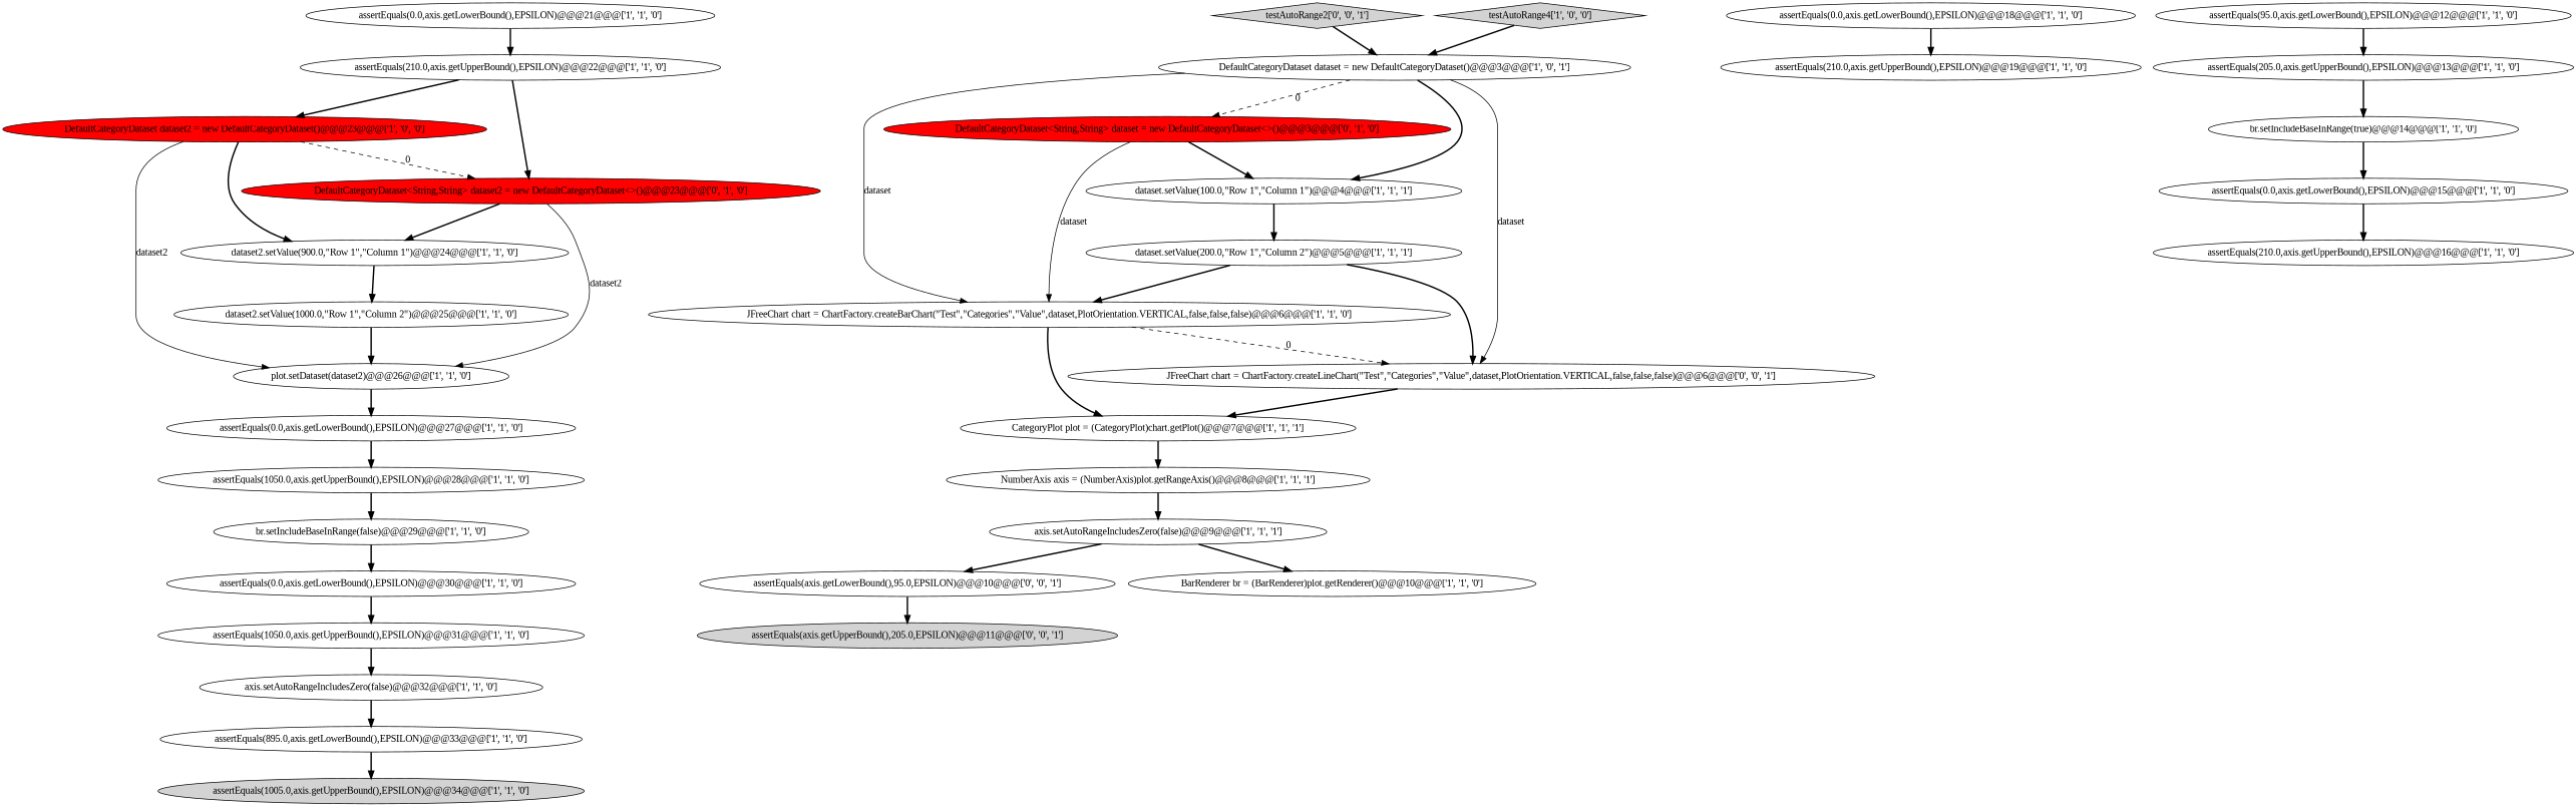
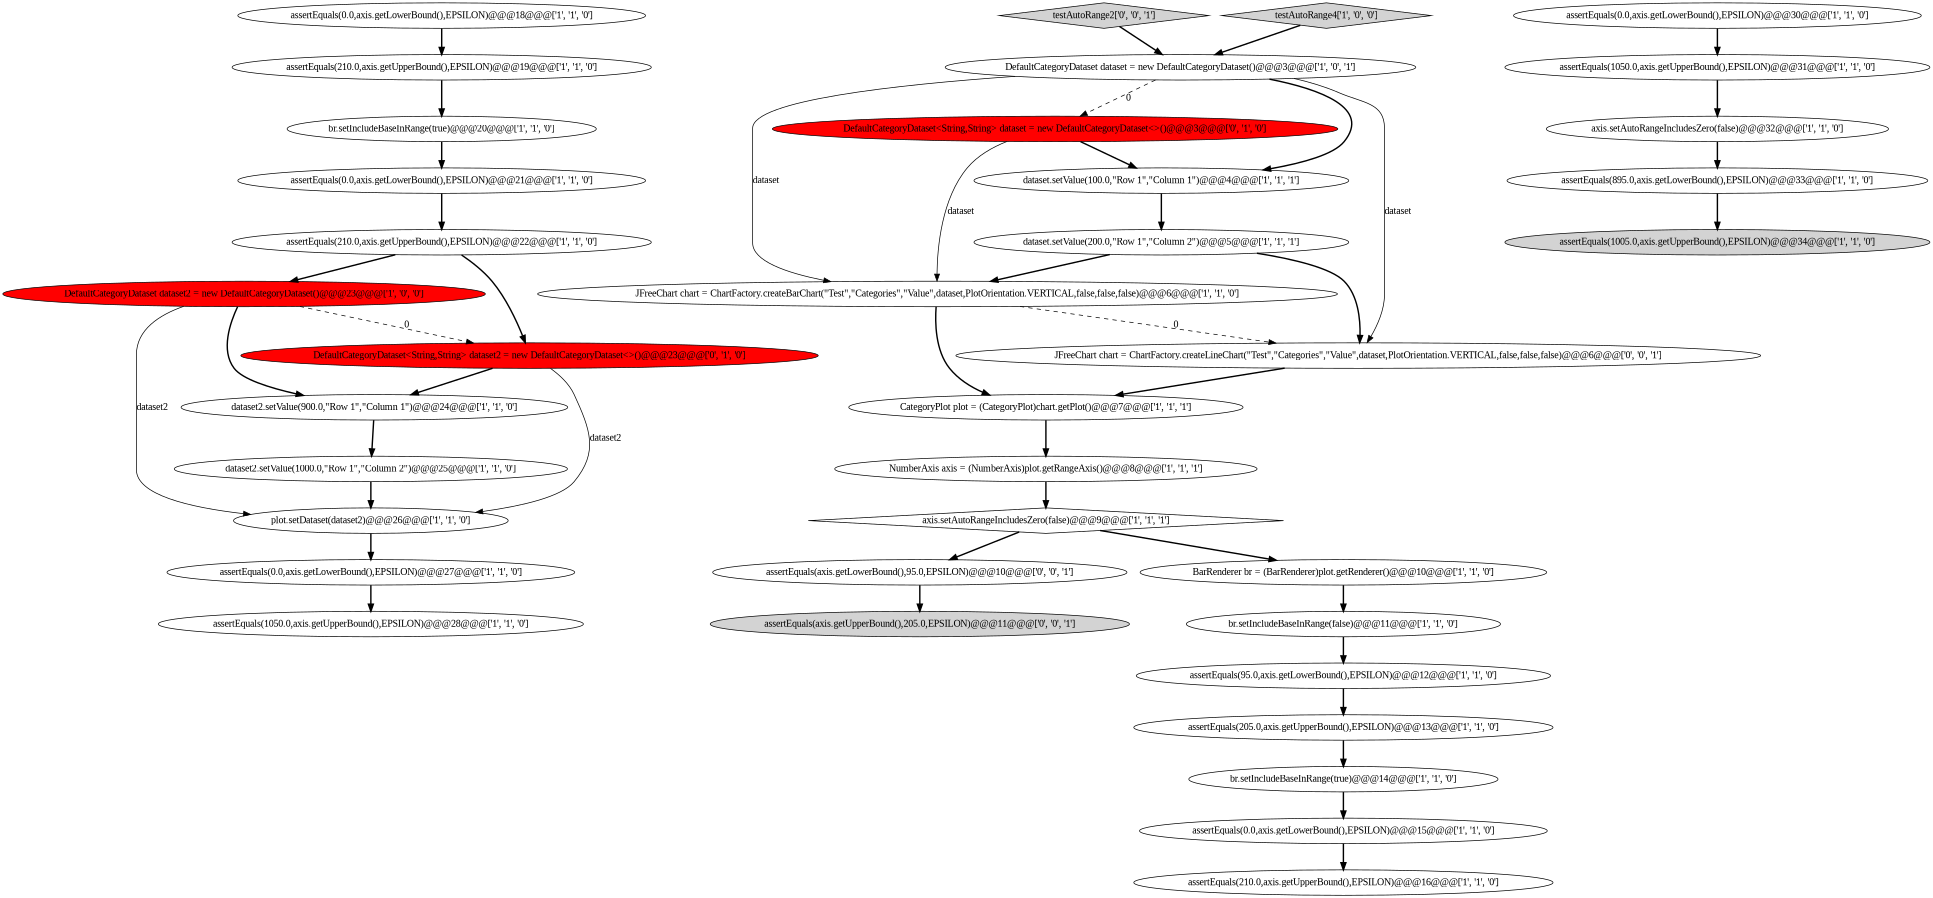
  digraph {
    fontname="Liberation Serif"
    node [fillcolor=white fontname="Liberation Serif" shape=ellipse style=filled]
    edge [fontname="Liberation Serif" style=bold]
+   n1 [label="br.setIncludeBaseInRange(true)@@@20@@@['1', '1', '0']"]
    n2 [label="assertEquals(0.0,axis.getLowerBound(),EPSILON)@@@21@@@['1', '1', '0']"]
    n3 [label="assertEquals(210.0,axis.getUpperBound(),EPSILON)@@@22@@@['1', '1', '0']"]
    n4 [fillcolor=lightgray label="testAutoRange2['0', '0', '1']" shape=diamond]
    n5 [label="DefaultCategoryDataset dataset = new DefaultCategoryDataset()@@@3@@@['1', '0', '1']"]
    n6 [label="JFreeChart chart = ChartFactory.createBarChart(\"Test\",\"Categories\",\"Value\",dataset,PlotOrientation.VERTICAL,false,false,false)@@@6@@@['1', '1', '0']"]
    n7 [label="JFreeChart chart = ChartFactory.createLineChart(\"Test\",\"Categories\",\"Value\",dataset,PlotOrientation.VERTICAL,false,false,false)@@@6@@@['0', '0', '1']"]
    n8 [label="dataset.setValue(100.0,\"Row 1\",\"Column 1\")@@@4@@@['1', '1', '1']"]
    n9 [fillcolor=red label="DefaultCategoryDataset<String,String> dataset = new DefaultCategoryDataset<>()@@@3@@@['0', '1', '0']"]
    n10 [label="assertEquals(210.0,axis.getUpperBound(),EPSILON)@@@19@@@['1', '1', '0']"]
    n11 [label="assertEquals(0.0,axis.getLowerBound(),EPSILON)@@@30@@@['1', '1', '0']"]
    n12 [label="assertEquals(1050.0,axis.getUpperBound(),EPSILON)@@@31@@@['1', '1', '0']"]
    n13 [label="axis.setAutoRangeIncludesZero(false)@@@32@@@['1', '1', '0']"]
    n14 [label="assertEquals(895.0,axis.getLowerBound(),EPSILON)@@@33@@@['1', '1', '0']"]
    n15 [label="assertEquals(0.0,axis.getLowerBound(),EPSILON)@@@15@@@['1', '1', '0']"]
    n16 [label="assertEquals(210.0,axis.getUpperBound(),EPSILON)@@@16@@@['1', '1', '0']"]
    n17 [label="CategoryPlot plot = (CategoryPlot)chart.getPlot()@@@7@@@['1', '1', '1']"]
    n18 [label="NumberAxis axis = (NumberAxis)plot.getRangeAxis()@@@8@@@['1', '1', '1']"]
    n19 [fillcolor=lightgray label="assertEquals(1005.0,axis.getUpperBound(),EPSILON)@@@34@@@['1', '1', '0']"]
    n20 [label="assertEquals(1050.0,axis.getUpperBound(),EPSILON)@@@28@@@['1', '1', '0']"]
-   n21 [label="br.setIncludeBaseInRange(false)@@@29@@@['1', '1', '0']"]
    n22 [fillcolor=red label="DefaultCategoryDataset dataset2 = new DefaultCategoryDataset()@@@23@@@['1', '0', '0']"]
    n23 [fillcolor=red label="DefaultCategoryDataset<String,String> dataset2 = new DefaultCategoryDataset<>()@@@23@@@['0', '1', '0']"]
    n24 [label="plot.setDataset(dataset2)@@@26@@@['1', '1', '0']"]
    n25 [label="dataset2.setValue(900.0,\"Row 1\",\"Column 1\")@@@24@@@['1', '1', '0']"]
    n26 [label="assertEquals(axis.getLowerBound(),95.0,EPSILON)@@@10@@@['0', '0', '1']"]
    n27 [fillcolor=lightgray label="assertEquals(axis.getUpperBound(),205.0,EPSILON)@@@11@@@['0', '0', '1']"]
    n28 [label="dataset.setValue(200.0,\"Row 1\",\"Column 2\")@@@5@@@['1', '1', '1']"]
    n29 [label="assertEquals(0.0,axis.getLowerBound(),EPSILON)@@@27@@@['1', '1', '0']"]
    n30 [label="dataset2.setValue(1000.0,\"Row 1\",\"Column 2\")@@@25@@@['1', '1', '0']"]
    n31 [label="assertEquals(0.0,axis.getLowerBound(),EPSILON)@@@18@@@['1', '1', '0']"]
    n32 [fillcolor=lightgray label="testAutoRange4['1', '0', '0']" shape=diamond]
-   n33 [label="axis.setAutoRangeIncludesZero(false)@@@9@@@['1', '1', '1']"]
+   n33 [label="axis.setAutoRangeIncludesZero(false)@@@9@@@['1', '1', '1']" shape=diamond]
    n34 [label="BarRenderer br = (BarRenderer)plot.getRenderer()@@@10@@@['1', '1', '0']"]
+   n35 [label="br.setIncludeBaseInRange(false)@@@11@@@['1', '1', '0']"]
    n36 [label="assertEquals(95.0,axis.getLowerBound(),EPSILON)@@@12@@@['1', '1', '0']"]
    n37 [label="assertEquals(205.0,axis.getUpperBound(),EPSILON)@@@13@@@['1', '1', '0']"]
    n38 [label="br.setIncludeBaseInRange(true)@@@14@@@['1', '1', '0']"]
+   n1 -> n2
    n2 -> n3
    n3 -> n22
    n3 -> n23
    n4 -> n5
    n5 -> n6 [label=dataset style=solid]
    n5 -> n7 [label=dataset style=solid]
    n5 -> n8
    n5 -> n9 [label=0 style=dashed]
    n6 -> n7 [label=0 style=dashed]
    n6 -> n17
    n7 -> n17
    n8 -> n28
    n9 -> n6 [label=dataset style=solid]
    n9 -> n8
+   n10 -> n1
    n11 -> n12
    n12 -> n13
    n13 -> n14
    n14 -> n19
    n15 -> n16
    n17 -> n18
    n18 -> n33
-   n20 -> n21
-   n21 -> n11
    n22 -> n23 [label=0 style=dashed]
    n22 -> n24 [label=dataset2 style=solid]
    n22 -> n25
    n23 -> n24 [label=dataset2 style=solid]
    n23 -> n25
    n24 -> n29
    n25 -> n30
    n26 -> n27
    n28 -> n6
    n28 -> n7
    n29 -> n20
    n30 -> n24
    n31 -> n10
    n32 -> n5
    n33 -> n26
    n33 -> n34
+   n34 -> n35
+   n35 -> n36
    n36 -> n37
    n37 -> n38
    n38 -> n15
  }
